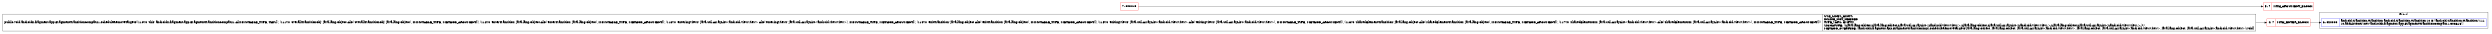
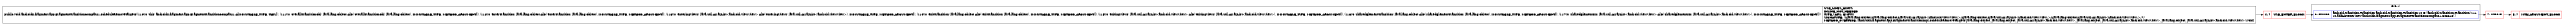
  digraph {
    rankdir=LR
    node [color=red shape=record]
    n1 [color=blue label="{6\:\ 0x0000|android.transition.Transition android.transition.Transition r0 = (android.transition.Transition) r11\lr0.addListener(new androidx.fragment.app.FragmentTransitionCompat21.C03613())\l}"]
    n2 [label="{7\:\ 0x0015}"]
    n3 [label="{5\:\ ?|MTH_ARGUMENT_BLOCK\l}"]
-   n4 [label="{4\:\ ?|MTH_ENTER_BLOCK\l}"]
+   n4 [label="{4\:\ ?|USE_ENTER_BLOCK\l}"]
    n5 [label="{public void androidx.fragment.app.FragmentTransitionCompat21.scheduleRemoveTargets((r10v0 'this' androidx.fragment.app.FragmentTransitionCompat21 A[IMMUTABLE_TYPE, THIS]), (r11v0 'overallTransitionObj' java.lang.Object A[D('overallTransitionObj' java.lang.Object), IMMUTABLE_TYPE, METHOD_ARGUMENT]), (r12v0 'enterTransition' java.lang.Object A[D('enterTransition' java.lang.Object), IMMUTABLE_TYPE, METHOD_ARGUMENT]), (r13v0 'enteringViews' java.util.ArrayList\<android.view.View\> A[D('enteringViews' java.util.ArrayList\<android.view.View\>), IMMUTABLE_TYPE, METHOD_ARGUMENT]), (r14v0 'exitTransition' java.lang.Object A[D('exitTransition' java.lang.Object), IMMUTABLE_TYPE, METHOD_ARGUMENT]), (r15v0 'exitingViews' java.util.ArrayList\<android.view.View\> A[D('exitingViews' java.util.ArrayList\<android.view.View\>), IMMUTABLE_TYPE, METHOD_ARGUMENT]), (r16v0 'sharedElementTransition' java.lang.Object A[D('sharedElementTransition' java.lang.Object), IMMUTABLE_TYPE, METHOD_ARGUMENT]), (r17v0 'sharedElementsIn' java.util.ArrayList\<android.view.View\> A[D('sharedElementsIn' java.util.ArrayList\<android.view.View\>), IMMUTABLE_TYPE, METHOD_ARGUMENT]))  | USE_LINES_HINTS\lINLINE_NOT_NEEDED\lTYPE_VARS: EMPTY\lSIGNATURE: (Ljava\/lang\/Object;Ljava\/lang\/Object;Ljava\/util\/ArrayList\<Landroid\/view\/View;\>;Ljava\/lang\/Object;Ljava\/util\/ArrayList\<Landroid\/view\/View;\>;Ljava\/lang\/Object;Ljava\/util\/ArrayList\<Landroid\/view\/View;\>;)V\lMETHOD_OVERRIDE: [androidx.fragment.app.FragmentTransitionImpl.scheduleRemoveTargets(java.lang.Object, java.lang.Object, java.util.ArrayList\<android.view.View\>, java.lang.Object, java.util.ArrayList\<android.view.View\>, java.lang.Object, java.util.ArrayList\<android.view.View\>):void]\l}" color=""]
    subgraph cluster_1 {
-     label="R(1:1)"
+     label="R(9:1)"
      n1
    }
+   n1 -> n2
    n2 -> n3
    n4 -> n1
    n5 -> n4
  }
